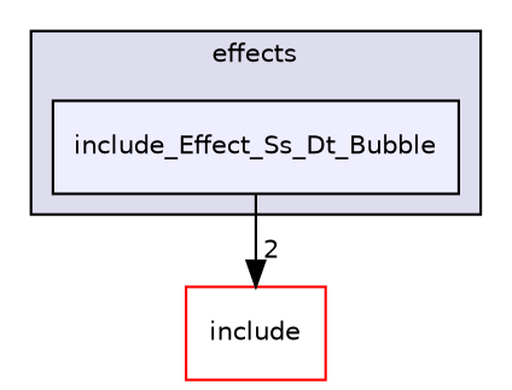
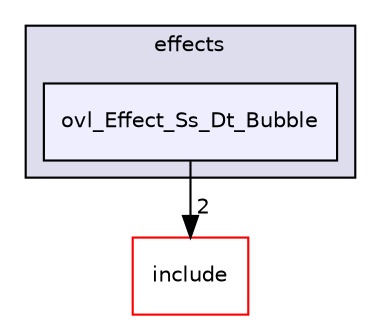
  digraph {
    compound=true
    node [fontname=Helvetica fontsize=10 shape=box style=filled]
-   n1 [fillcolor="#eeeeff" label=include_Effect_Ss_Dt_Bubble pencolor=black]
+   n1 [fillcolor="#eeeeff" label=ovl_Effect_Ss_Dt_Bubble pencolor=black]
    n2 [color=red fillcolor=white label=include]
    subgraph cluster_1 {
      bgcolor="#ddddee"
      fontname=Helvetica
      fontsize=10
      label=effects
      pencolor=black
      n1
    }
    n1 -> n2 [headlabel=2 labeldistance=1.5 labelfontname=Helvetica labelfontsize=10]
  }
